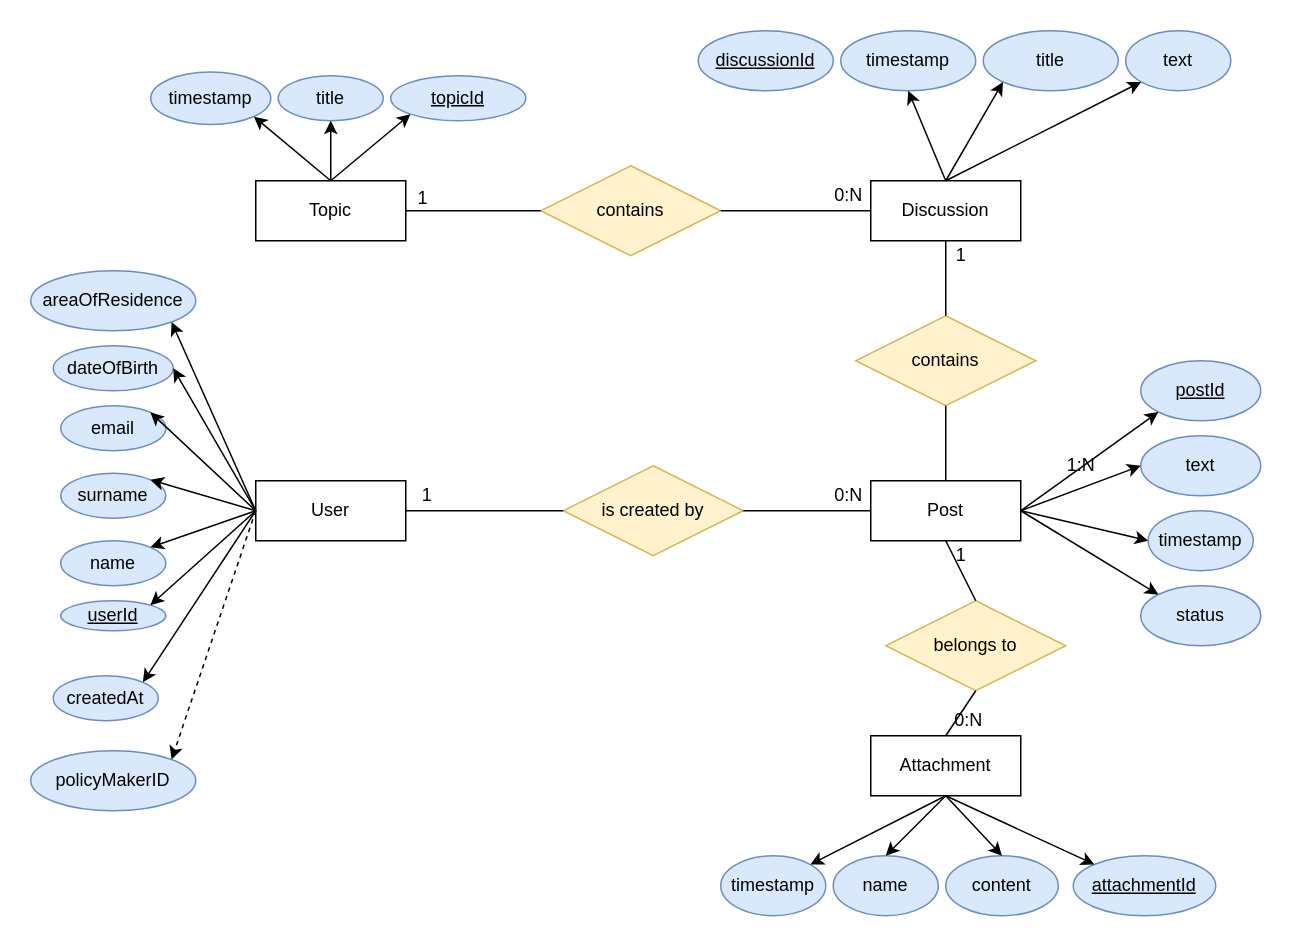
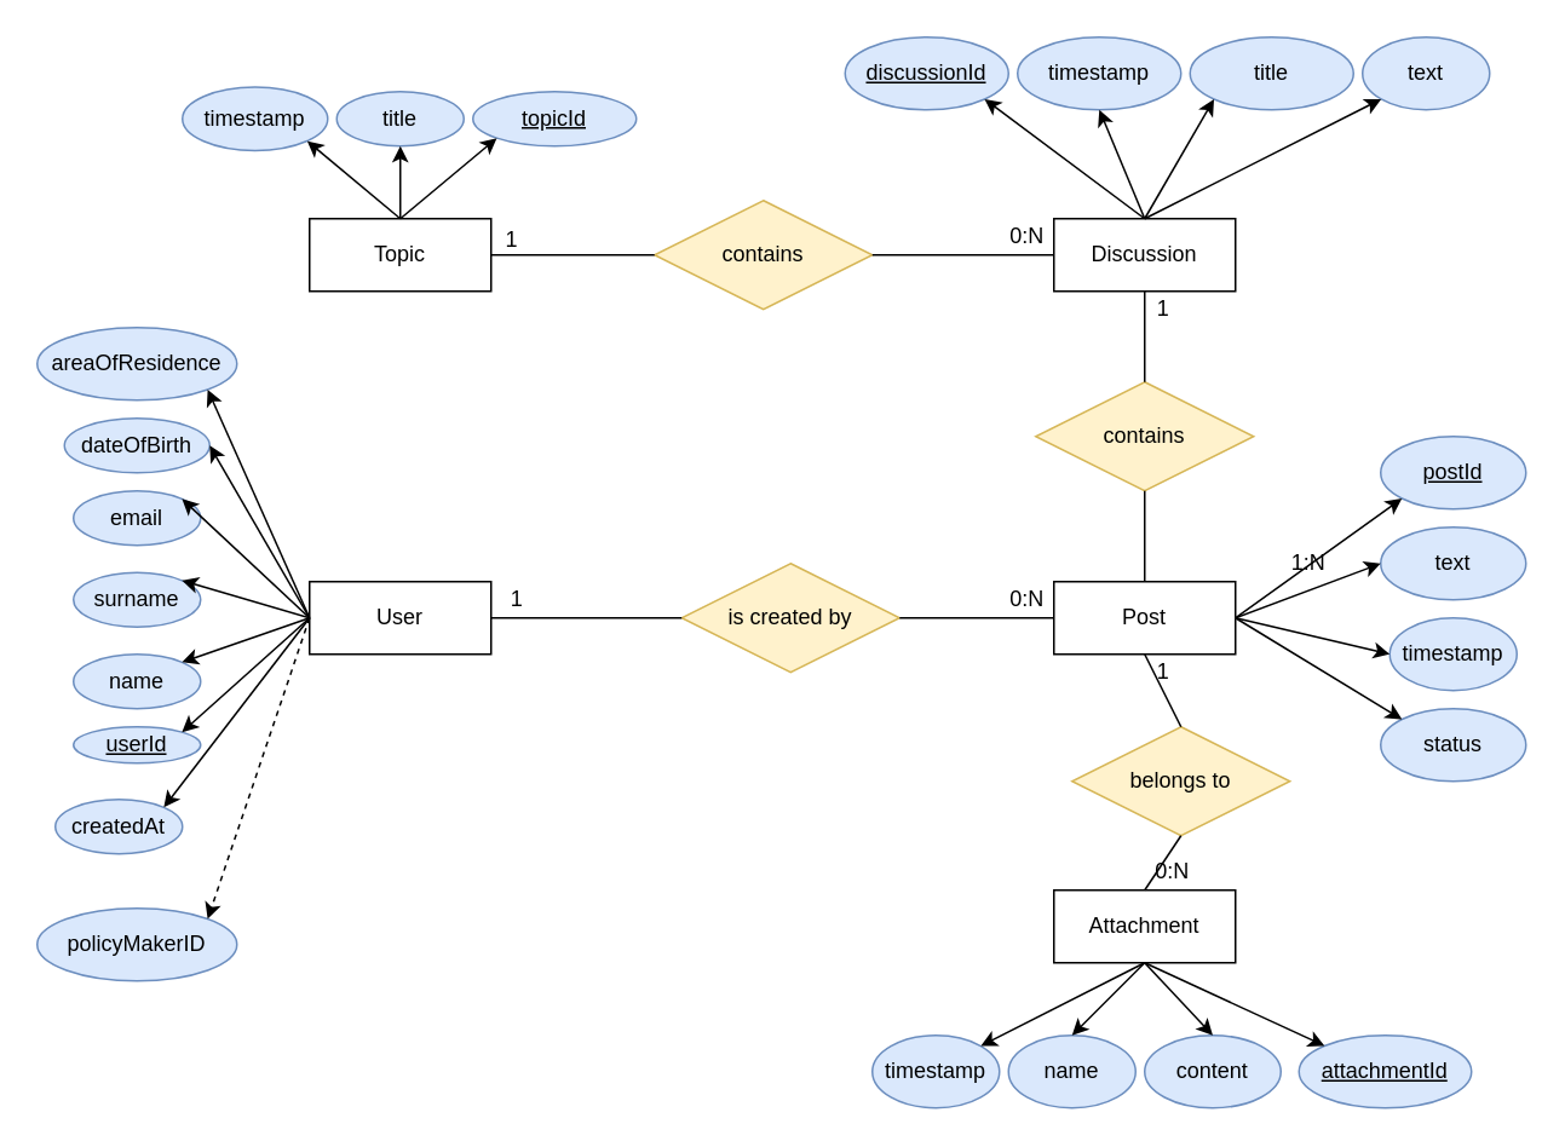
  <mxCell id="0" />
  <mxCell id="1" parent="0" />
  <mxCell id="2" value="Topic" style="whiteSpace=wrap;html=1;align=center;" parent="1" vertex="1"><mxGeometry x="170" y="120" width="100" height="40" as="geometry" /></mxCell>
  <mxCell id="3" value="&lt;u&gt;topicId&lt;/u&gt;" style="ellipse;whiteSpace=wrap;html=1;fillColor=#dae8fc;strokeColor=#6c8ebf;" parent="1" vertex="1"><mxGeometry x="260" y="50" width="90" height="30" as="geometry" /></mxCell>
  <mxCell id="4" value="timestamp" style="ellipse;whiteSpace=wrap;html=1;fillColor=#dae8fc;strokeColor=#6c8ebf;" parent="1" vertex="1"><mxGeometry x="100" y="47.5" width="80" height="35" as="geometry" /></mxCell>
  <mxCell id="5" value="title" style="ellipse;whiteSpace=wrap;html=1;fillColor=#dae8fc;strokeColor=#6c8ebf;" parent="1" vertex="1"><mxGeometry x="185" y="50" width="70" height="30" as="geometry" /></mxCell>
  <mxCell id="6" value="Discussion" style="whiteSpace=wrap;html=1;align=center;" parent="1" vertex="1"><mxGeometry x="580" y="120" width="100" height="40" as="geometry" /></mxCell>
  <mxCell id="7" value="&lt;u&gt;discussionId&lt;/u&gt;" style="ellipse;whiteSpace=wrap;html=1;fillColor=#dae8fc;strokeColor=#6c8ebf;" parent="1" vertex="1"><mxGeometry x="465" y="20" width="90" height="40" as="geometry" /></mxCell>
  <mxCell id="8" value="text" style="ellipse;whiteSpace=wrap;html=1;fillColor=#dae8fc;strokeColor=#6c8ebf;" parent="1" vertex="1"><mxGeometry x="750" y="20" width="70" height="40" as="geometry" /></mxCell>
  <mxCell id="9" value="title" style="ellipse;whiteSpace=wrap;html=1;fillColor=#dae8fc;strokeColor=#6c8ebf;" parent="1" vertex="1"><mxGeometry x="655" y="20" width="90" height="40" as="geometry" /></mxCell>
  <mxCell id="10" value="contains" style="shape=rhombus;perimeter=rhombusPerimeter;whiteSpace=wrap;html=1;align=center;fillColor=#fff2cc;strokeColor=#d6b656;" parent="1" vertex="1"><mxGeometry x="360" y="110" width="120" height="60" as="geometry" /></mxCell>
  <mxCell id="11" value="" style="endArrow=none;html=1;rounded=0;exitX=1;exitY=0.5;exitDx=0;exitDy=0;entryX=0;entryY=0.5;entryDx=0;entryDy=0;" parent="1" source="2" target="10" edge="1"><mxGeometry relative="1" as="geometry"><mxPoint x="270" y="210" as="sourcePoint" /><mxPoint x="430" y="210" as="targetPoint" /></mxGeometry></mxCell>
  <mxCell id="12" value="1" style="resizable=0;html=1;align=right;verticalAlign=bottom;" parent="11" connectable="0" vertex="1"><mxGeometry x="1" relative="1" as="geometry"><mxPoint x="-75" as="offset" /></mxGeometry></mxCell>
  <mxCell id="13" value="" style="endArrow=none;html=1;rounded=0;exitX=1;exitY=0.5;exitDx=0;exitDy=0;entryX=0;entryY=0.5;entryDx=0;entryDy=0;" parent="1" source="10" target="6" edge="1"><mxGeometry relative="1" as="geometry"><mxPoint x="440" y="200" as="sourcePoint" /><mxPoint x="580" y="200" as="targetPoint" /></mxGeometry></mxCell>
  <mxCell id="14" value="Post" style="whiteSpace=wrap;html=1;align=center;" parent="1" vertex="1"><mxGeometry x="580" y="320" width="100" height="40" as="geometry" /></mxCell>
  <mxCell id="15" value="&lt;u&gt;postId&lt;/u&gt;" style="ellipse;whiteSpace=wrap;html=1;fillColor=#dae8fc;strokeColor=#6c8ebf;" parent="1" vertex="1"><mxGeometry x="760" y="240" width="80" height="40" as="geometry" /></mxCell>
  <mxCell id="16" value="timestamp" style="ellipse;whiteSpace=wrap;html=1;fillColor=#dae8fc;strokeColor=#6c8ebf;" parent="1" vertex="1"><mxGeometry x="560" y="20" width="90" height="40" as="geometry" /></mxCell>
  <mxCell id="17" value="" style="endArrow=classic;html=1;rounded=0;exitX=0.5;exitY=0;exitDx=0;exitDy=0;entryX=0.5;entryY=1;entryDx=0;entryDy=0;" parent="1" source="6" target="16" edge="1"><mxGeometry width="50" height="50" relative="1" as="geometry"><mxPoint x="480" y="350" as="sourcePoint" /><mxPoint x="530" y="300" as="targetPoint" /></mxGeometry></mxCell>
+ <mxCell id="18" value="" style="endArrow=classic;html=1;rounded=0;exitX=0.5;exitY=0;exitDx=0;exitDy=0;entryX=1;entryY=1;entryDx=0;entryDy=0;" parent="1" source="6" target="7" edge="1"><mxGeometry width="50" height="50" relative="1" as="geometry"><mxPoint x="665" y="130" as="sourcePoint" /><mxPoint x="720" y="-10" as="targetPoint" /></mxGeometry></mxCell>
  <mxCell id="19" value="" style="endArrow=classic;html=1;rounded=0;exitX=0.5;exitY=0;exitDx=0;exitDy=0;entryX=0;entryY=1;entryDx=0;entryDy=0;" parent="1" source="6" target="9" edge="1"><mxGeometry width="50" height="50" relative="1" as="geometry"><mxPoint x="675" y="140" as="sourcePoint" /><mxPoint x="730" y="0" as="targetPoint" /></mxGeometry></mxCell>
  <mxCell id="20" value="" style="endArrow=classic;html=1;rounded=0;exitX=0.5;exitY=0;exitDx=0;exitDy=0;entryX=0;entryY=1;entryDx=0;entryDy=0;" parent="1" source="6" target="8" edge="1"><mxGeometry width="50" height="50" relative="1" as="geometry"><mxPoint x="685" y="150" as="sourcePoint" /><mxPoint x="740" y="10" as="targetPoint" /></mxGeometry></mxCell>
  <mxCell id="21" value="text" style="ellipse;whiteSpace=wrap;html=1;fillColor=#dae8fc;strokeColor=#6c8ebf;" parent="1" vertex="1"><mxGeometry x="760" y="290" width="80" height="40" as="geometry" /></mxCell>
  <mxCell id="22" value="timestamp" style="ellipse;whiteSpace=wrap;html=1;fillColor=#dae8fc;strokeColor=#6c8ebf;" parent="1" vertex="1"><mxGeometry x="765" y="340" width="70" height="40" as="geometry" /></mxCell>
  <mxCell id="23" value="status" style="ellipse;whiteSpace=wrap;html=1;fillColor=#dae8fc;strokeColor=#6c8ebf;" parent="1" vertex="1"><mxGeometry x="760" y="390" width="80" height="40" as="geometry" /></mxCell>
  <mxCell id="24" value="" style="endArrow=classic;html=1;rounded=0;exitX=1;exitY=0.5;exitDx=0;exitDy=0;entryX=0;entryY=0.5;entryDx=0;entryDy=0;" parent="1" source="14" target="21" edge="1"><mxGeometry width="50" height="50" relative="1" as="geometry"><mxPoint x="690" y="130" as="sourcePoint" /><mxPoint x="790" y="70" as="targetPoint" /></mxGeometry></mxCell>
  <mxCell id="25" value="" style="endArrow=classic;html=1;rounded=0;exitX=1;exitY=0.5;exitDx=0;exitDy=0;entryX=0;entryY=0.5;entryDx=0;entryDy=0;" parent="1" source="14" target="22" edge="1"><mxGeometry width="50" height="50" relative="1" as="geometry"><mxPoint x="690" y="290" as="sourcePoint" /><mxPoint x="760" y="360" as="targetPoint" /></mxGeometry></mxCell>
  <mxCell id="26" value="" style="endArrow=classic;html=1;rounded=0;entryX=0;entryY=0;entryDx=0;entryDy=0;" parent="1" target="23" edge="1"><mxGeometry width="50" height="50" relative="1" as="geometry"><mxPoint x="680" y="340" as="sourcePoint" /><mxPoint x="770" y="370" as="targetPoint" /></mxGeometry></mxCell>
  <mxCell id="27" value="" style="endArrow=classic;html=1;rounded=0;entryX=0;entryY=1;entryDx=0;entryDy=0;" parent="1" target="15" edge="1"><mxGeometry width="50" height="50" relative="1" as="geometry"><mxPoint x="680" y="340" as="sourcePoint" /><mxPoint x="780" y="380" as="targetPoint" /></mxGeometry></mxCell>
  <mxCell id="28" value="contains" style="shape=rhombus;perimeter=rhombusPerimeter;whiteSpace=wrap;html=1;align=center;fillColor=#fff2cc;strokeColor=#d6b656;" parent="1" vertex="1"><mxGeometry x="570" y="210" width="120" height="60" as="geometry" /></mxCell>
  <mxCell id="29" value="" style="endArrow=none;html=1;rounded=0;exitX=0.5;exitY=1;exitDx=0;exitDy=0;entryX=0.5;entryY=0;entryDx=0;entryDy=0;" parent="1" source="6" target="28" edge="1"><mxGeometry relative="1" as="geometry"><mxPoint x="370" y="490" as="sourcePoint" /><mxPoint x="530" y="490" as="targetPoint" /></mxGeometry></mxCell>
  <mxCell id="30" value="" style="endArrow=none;html=1;rounded=0;exitX=0.5;exitY=1;exitDx=0;exitDy=0;entryX=0.5;entryY=0;entryDx=0;entryDy=0;" parent="1" source="28" target="14" edge="1"><mxGeometry relative="1" as="geometry"><mxPoint x="640" y="170" as="sourcePoint" /><mxPoint x="640" y="220" as="targetPoint" /></mxGeometry></mxCell>
  <mxCell id="31" value="1:N" style="text;html=1;align=center;verticalAlign=middle;resizable=0;points=[];autosize=1;strokeColor=none;fillColor=none;" parent="1" vertex="1"><mxGeometry x="705" y="300" width="30" height="20" as="geometry" /></mxCell>
  <mxCell id="32" value="1" style="text;html=1;align=center;verticalAlign=middle;resizable=0;points=[];autosize=1;strokeColor=none;fillColor=none;" parent="1" vertex="1"><mxGeometry x="630" y="160" width="20" height="20" as="geometry" /></mxCell>
  <mxCell id="33" value="is created by" style="shape=rhombus;perimeter=rhombusPerimeter;whiteSpace=wrap;html=1;align=center;fillColor=#fff2cc;strokeColor=#d6b656;" parent="1" vertex="1"><mxGeometry x="375" y="310" width="120" height="60" as="geometry" /></mxCell>
  <mxCell id="34" value="" style="endArrow=none;html=1;rounded=0;entryX=0;entryY=0.5;entryDx=0;entryDy=0;exitX=1;exitY=0.5;exitDx=0;exitDy=0;" parent="1" source="33" target="14" edge="1"><mxGeometry relative="1" as="geometry"><mxPoint x="500" y="410" as="sourcePoint" /><mxPoint x="660" y="410" as="targetPoint" /></mxGeometry></mxCell>
  <mxCell id="35" value="0:N" style="text;html=1;align=center;verticalAlign=middle;resizable=0;points=[];autosize=1;strokeColor=none;fillColor=none;" parent="1" vertex="1"><mxGeometry x="550" y="320" width="30" height="20" as="geometry" /></mxCell>
  <mxCell id="36" value="User" style="whiteSpace=wrap;html=1;align=center;" parent="1" vertex="1"><mxGeometry x="170" y="320" width="100" height="40" as="geometry" /></mxCell>
  <mxCell id="37" value="0:N" style="text;html=1;align=center;verticalAlign=middle;resizable=0;points=[];autosize=1;strokeColor=none;fillColor=none;" parent="1" vertex="1"><mxGeometry x="550" y="120" width="30" height="20" as="geometry" /></mxCell>
  <mxCell id="38" value="" style="endArrow=none;html=1;rounded=0;entryX=0;entryY=0.5;entryDx=0;entryDy=0;exitX=1;exitY=0.5;exitDx=0;exitDy=0;" parent="1" source="36" target="33" edge="1"><mxGeometry relative="1" as="geometry"><mxPoint x="380" y="400" as="sourcePoint" /><mxPoint x="540" y="400" as="targetPoint" /></mxGeometry></mxCell>
  <mxCell id="39" value="1" style="text;html=1;align=center;verticalAlign=middle;resizable=0;points=[];autosize=1;strokeColor=none;fillColor=none;" parent="1" vertex="1"><mxGeometry x="274" y="320" width="20" height="20" as="geometry" /></mxCell>
  <mxCell id="40" value="&lt;u&gt;userId&lt;/u&gt;" style="ellipse;whiteSpace=wrap;html=1;fillColor=#dae8fc;strokeColor=#6c8ebf;" parent="1" vertex="1"><mxGeometry x="40" y="400" width="70" height="20" as="geometry" /></mxCell>
  <mxCell id="41" value="name" style="ellipse;whiteSpace=wrap;html=1;fillColor=#dae8fc;strokeColor=#6c8ebf;" parent="1" vertex="1"><mxGeometry x="40" y="360" width="70" height="30" as="geometry" /></mxCell>
  <mxCell id="42" value="surname" style="ellipse;whiteSpace=wrap;html=1;fillColor=#dae8fc;strokeColor=#6c8ebf;" parent="1" vertex="1"><mxGeometry x="40" y="315" width="70" height="30" as="geometry" /></mxCell>
  <mxCell id="43" value="email" style="ellipse;whiteSpace=wrap;html=1;fillColor=#dae8fc;strokeColor=#6c8ebf;" parent="1" vertex="1"><mxGeometry x="40" y="270" width="70" height="30" as="geometry" /></mxCell>
  <mxCell id="44" value="dateOfBirth" style="ellipse;whiteSpace=wrap;html=1;fillColor=#dae8fc;strokeColor=#6c8ebf;" parent="1" vertex="1"><mxGeometry x="35" y="230" width="80" height="30" as="geometry" /></mxCell>
  <mxCell id="45" value="areaOfResidence" style="ellipse;whiteSpace=wrap;html=1;fillColor=#dae8fc;strokeColor=#6c8ebf;" parent="1" vertex="1"><mxGeometry x="20" y="180" width="110" height="40" as="geometry" /></mxCell>
  <mxCell id="46" value="" style="endArrow=classic;html=1;rounded=0;entryX=1;entryY=0;entryDx=0;entryDy=0;exitX=0;exitY=0.5;exitDx=0;exitDy=0;" parent="1" source="36" target="40" edge="1"><mxGeometry width="50" height="50" relative="1" as="geometry"><mxPoint x="420" y="390" as="sourcePoint" /><mxPoint x="781.716" y="405.858" as="targetPoint" /></mxGeometry></mxCell>
  <mxCell id="47" value="" style="endArrow=classic;html=1;rounded=0;entryX=1;entryY=0;entryDx=0;entryDy=0;" parent="1" target="41" edge="1"><mxGeometry width="50" height="50" relative="1" as="geometry"><mxPoint x="170" y="340" as="sourcePoint" /><mxPoint x="770" y="545" as="targetPoint" /></mxGeometry></mxCell>
  <mxCell id="48" value="" style="endArrow=classic;html=1;rounded=0;entryX=1;entryY=0;entryDx=0;entryDy=0;" parent="1" target="42" edge="1"><mxGeometry width="50" height="50" relative="1" as="geometry"><mxPoint x="170" y="340" as="sourcePoint" /><mxPoint x="780" y="555" as="targetPoint" /></mxGeometry></mxCell>
  <mxCell id="49" value="" style="endArrow=classic;html=1;rounded=0;exitX=0;exitY=0.5;exitDx=0;exitDy=0;entryX=1;entryY=0;entryDx=0;entryDy=0;" parent="1" source="36" target="43" edge="1"><mxGeometry width="50" height="50" relative="1" as="geometry"><mxPoint x="710" y="580" as="sourcePoint" /><mxPoint x="790" y="565" as="targetPoint" /></mxGeometry></mxCell>
  <mxCell id="50" value="" style="endArrow=classic;html=1;rounded=0;entryX=1;entryY=0.5;entryDx=0;entryDy=0;" parent="1" target="44" edge="1"><mxGeometry width="50" height="50" relative="1" as="geometry"><mxPoint x="170" y="340" as="sourcePoint" /><mxPoint x="800" y="575" as="targetPoint" /></mxGeometry></mxCell>
  <mxCell id="51" value="" style="endArrow=classic;html=1;rounded=0;entryX=1;entryY=1;entryDx=0;entryDy=0;" parent="1" target="45" edge="1"><mxGeometry width="50" height="50" relative="1" as="geometry"><mxPoint x="170" y="340" as="sourcePoint" /><mxPoint x="810" y="585" as="targetPoint" /></mxGeometry></mxCell>
  <mxCell id="52" value="policyMakerID" style="ellipse;whiteSpace=wrap;html=1;fillColor=#dae8fc;strokeColor=#6c8ebf;" parent="1" vertex="1"><mxGeometry x="20" y="500" width="110" height="40" as="geometry" /></mxCell>
  <mxCell id="53" value="" style="endArrow=classic;html=1;rounded=0;dashed=1;exitX=0;exitY=0.5;exitDx=0;exitDy=0;entryX=1;entryY=0;entryDx=0;entryDy=0;" parent="1" source="36" target="52" edge="1"><mxGeometry width="50" height="50" relative="1" as="geometry"><mxPoint x="220" y="530" as="sourcePoint" /><mxPoint x="563.891" y="690.858" as="targetPoint" /></mxGeometry></mxCell>
  <mxCell id="54" value="" style="endArrow=classic;html=1;rounded=0;exitX=0.5;exitY=0;exitDx=0;exitDy=0;entryX=0.5;entryY=1;entryDx=0;entryDy=0;" parent="1" source="2" target="5" edge="1"><mxGeometry width="50" height="50" relative="1" as="geometry"><mxPoint x="650" y="600" as="sourcePoint" /><mxPoint x="573.891" y="640.858" as="targetPoint" /></mxGeometry></mxCell>
  <mxCell id="55" value="Attachment" style="whiteSpace=wrap;html=1;align=center;" parent="1" vertex="1"><mxGeometry x="580" y="490" width="100" height="40" as="geometry" /></mxCell>
  <mxCell id="56" value="&lt;u&gt;attachmentId&lt;/u&gt;" style="ellipse;whiteSpace=wrap;html=1;fillColor=#dae8fc;strokeColor=#6c8ebf;" parent="1" vertex="1"><mxGeometry x="715" y="570" width="95" height="40" as="geometry" /></mxCell>
  <mxCell id="57" value="content" style="ellipse;whiteSpace=wrap;html=1;fillColor=#dae8fc;strokeColor=#6c8ebf;" parent="1" vertex="1"><mxGeometry x="630" y="570" width="75" height="40" as="geometry" /></mxCell>
  <mxCell id="58" value="name" style="ellipse;whiteSpace=wrap;html=1;fillColor=#dae8fc;strokeColor=#6c8ebf;" parent="1" vertex="1"><mxGeometry x="555" y="570" width="70" height="40" as="geometry" /></mxCell>
  <mxCell id="59" value="timestamp" style="ellipse;whiteSpace=wrap;html=1;fillColor=#dae8fc;strokeColor=#6c8ebf;" parent="1" vertex="1"><mxGeometry x="480" y="570" width="70" height="40" as="geometry" /></mxCell>
  <mxCell id="60" value="" style="endArrow=classic;html=1;rounded=0;exitX=0.5;exitY=1;exitDx=0;exitDy=0;entryX=0;entryY=0;entryDx=0;entryDy=0;" parent="1" source="55" target="56" edge="1"><mxGeometry width="50" height="50" relative="1" as="geometry"><mxPoint x="690" y="340" as="sourcePoint" /><mxPoint x="781.716" y="284.142" as="targetPoint" /></mxGeometry></mxCell>
  <mxCell id="61" value="" style="endArrow=classic;html=1;rounded=0;exitX=0.5;exitY=1;exitDx=0;exitDy=0;entryX=0.5;entryY=0;entryDx=0;entryDy=0;" parent="1" source="55" target="57" edge="1"><mxGeometry width="50" height="50" relative="1" as="geometry"><mxPoint x="640" y="540" as="sourcePoint" /><mxPoint x="739.091" y="585.783" as="targetPoint" /></mxGeometry></mxCell>
  <mxCell id="62" value="" style="endArrow=classic;html=1;rounded=0;entryX=0.5;entryY=0;entryDx=0;entryDy=0;" parent="1" target="58" edge="1"><mxGeometry width="50" height="50" relative="1" as="geometry"><mxPoint x="630" y="530" as="sourcePoint" /><mxPoint x="749.091" y="595.783" as="targetPoint" /></mxGeometry></mxCell>
  <mxCell id="63" value="" style="endArrow=classic;html=1;rounded=0;entryX=1;entryY=0;entryDx=0;entryDy=0;" parent="1" target="59" edge="1"><mxGeometry width="50" height="50" relative="1" as="geometry"><mxPoint x="630" y="530" as="sourcePoint" /><mxPoint x="759.091" y="605.783" as="targetPoint" /></mxGeometry></mxCell>
  <mxCell id="64" value="belongs to" style="shape=rhombus;perimeter=rhombusPerimeter;whiteSpace=wrap;html=1;align=center;fillColor=#fff2cc;strokeColor=#d6b656;" parent="1" vertex="1"><mxGeometry x="590" y="400" width="120" height="60" as="geometry" /></mxCell>
  <mxCell id="65" value="" style="endArrow=none;html=1;rounded=0;entryX=0.5;entryY=1;entryDx=0;entryDy=0;exitX=0.5;exitY=0;exitDx=0;exitDy=0;" parent="1" source="55" target="64" edge="1"><mxGeometry relative="1" as="geometry"><mxPoint x="500" y="360" as="sourcePoint" /><mxPoint x="600" y="360" as="targetPoint" /></mxGeometry></mxCell>
  <mxCell id="66" value="0:N" style="text;html=1;align=center;verticalAlign=middle;resizable=0;points=[];autosize=1;strokeColor=none;fillColor=none;" parent="1" vertex="1"><mxGeometry x="630" y="470" width="30" height="20" as="geometry" /></mxCell>
  <mxCell id="67" value="" style="endArrow=none;html=1;rounded=0;entryX=0.5;entryY=1;entryDx=0;entryDy=0;exitX=0.5;exitY=0;exitDx=0;exitDy=0;" parent="1" source="64" target="14" edge="1"><mxGeometry relative="1" as="geometry"><mxPoint x="490" y="350" as="sourcePoint" /><mxPoint x="590" y="350" as="targetPoint" /></mxGeometry></mxCell>
  <mxCell id="68" value="1" style="text;html=1;align=center;verticalAlign=middle;resizable=0;points=[];autosize=1;strokeColor=none;fillColor=none;" parent="1" vertex="1"><mxGeometry x="630" y="360" width="20" height="20" as="geometry" /></mxCell>
  <mxCell id="69" value="" style="endArrow=classic;html=1;rounded=0;entryX=0;entryY=1;entryDx=0;entryDy=0;" parent="1" target="3" edge="1"><mxGeometry width="50" height="50" relative="1" as="geometry"><mxPoint x="220" y="120" as="sourcePoint" /><mxPoint x="230" y="90" as="targetPoint" /></mxGeometry></mxCell>
  <mxCell id="70" value="" style="endArrow=classic;html=1;rounded=0;entryX=1;entryY=1;entryDx=0;entryDy=0;exitX=0.5;exitY=0;exitDx=0;exitDy=0;" parent="1" source="2" target="4" edge="1"><mxGeometry width="50" height="50" relative="1" as="geometry"><mxPoint x="230" y="130" as="sourcePoint" /><mxPoint x="293.18" y="85.607" as="targetPoint" /></mxGeometry></mxCell>
- <mxCell id="71" value="createdAt" style="ellipse;whiteSpace=wrap;html=1;fillColor=#dae8fc;strokeColor=#6c8ebf;" vertex="1" parent="1"><mxGeometry x="35" y="450" width="70" height="30" as="geometry" /></mxCell>
+ <mxCell id="71" value="createdAt" style="ellipse;whiteSpace=wrap;html=1;fillColor=#dae8fc;strokeColor=#6c8ebf;" vertex="1" parent="1"><mxGeometry x="30" y="440" width="70" height="30" as="geometry" /></mxCell>
  <mxCell id="72" value="" style="endArrow=classic;html=1;rounded=0;exitX=0;exitY=0.5;exitDx=0;exitDy=0;entryX=1;entryY=0;entryDx=0;entryDy=0;" edge="1" parent="1" source="36" target="71"><mxGeometry width="50" height="50" relative="1" as="geometry"><mxPoint x="180" y="350" as="sourcePoint" /><mxPoint x="109.749" y="414.393" as="targetPoint" /></mxGeometry></mxCell>
